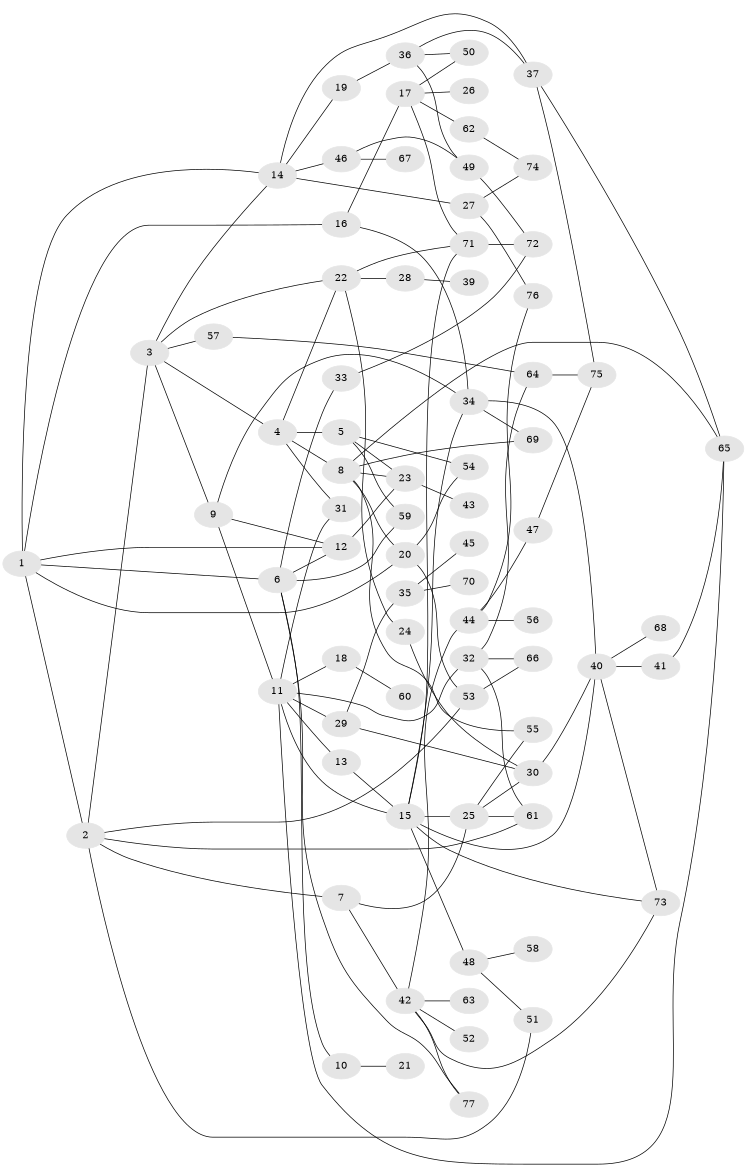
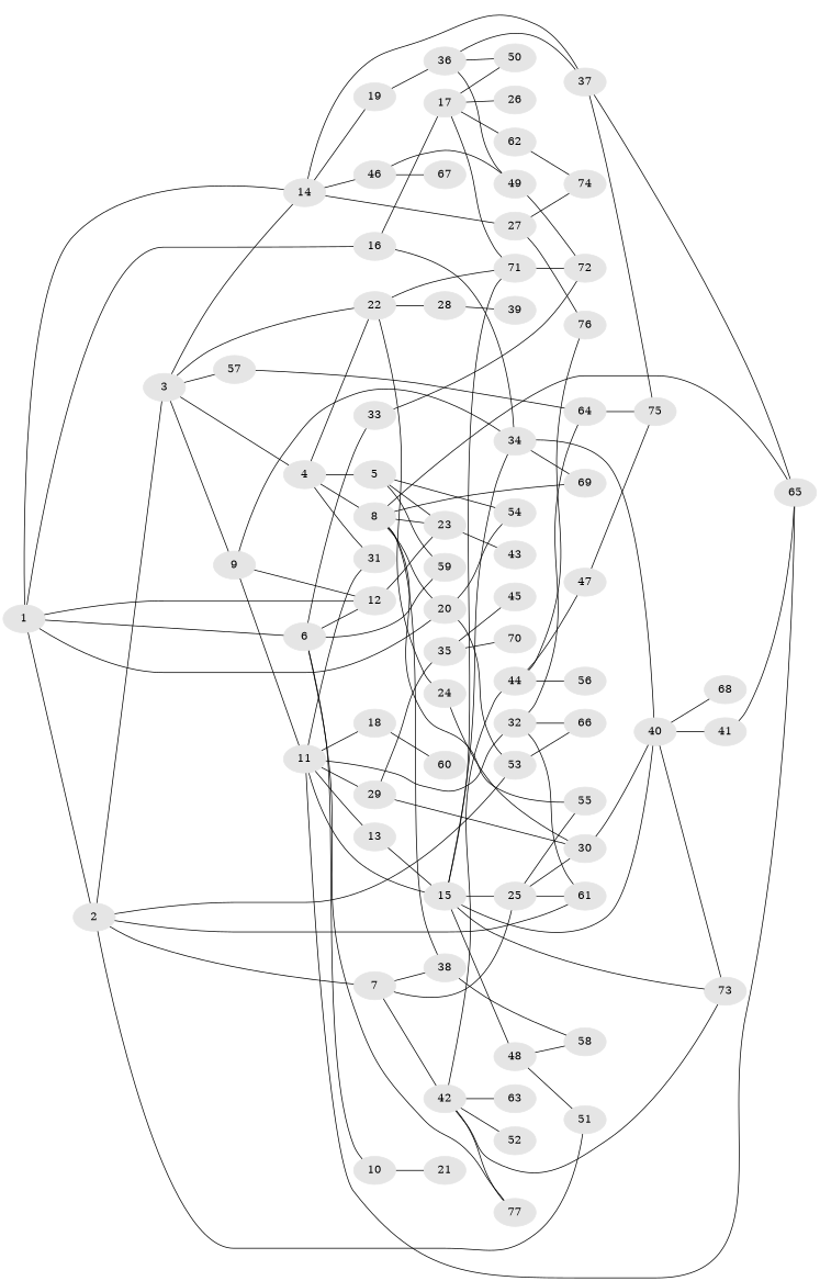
  graph {
    rankdir=LR
    node [color=gray90 style=filled]
    edge [weight=1.0]
    1
    2
    6
    12
    14
    16
    20
    3
    7
    51
    53
    61
    59
    10
    33
    77
    23
    19
    27
    37
    46
    34
    17
    54
    4
    9
    22
    57
    25
+   38
    42
    66
    5
    8
    31
    11
    71
    24
    28
    64
    55
    65
    69
    43
    21
    72
    30
    58
    73
    44
    52
    63
    13
    15
    18
    29
    32
    40
    48
    60
    35
    36
    74
    76
    75
    49
    67
    41
    68
    26
    50
    62
    39
    45
    70
    47
    56
    1 -- 2
    1 -- 6
    1 -- 12
    1 -- 14
    1 -- 16
    1 -- 20
    2 -- 3
    2 -- 7
    2 -- 51
    2 -- 53
    2 -- 61
    6 -- 12
    6 -- 59
    6 -- 10
    6 -- 33
    6 -- 77
    12 -- 23
    14 -- 19
    14 -- 27
    14 -- 37
    14 -- 46
    16 -- 34
    16 -- 17
    20 -- 53
    20 -- 54
    3 -- 14
    3 -- 4
    3 -- 9
    3 -- 22
    3 -- 57
    7 -- 25
+   7 -- 38
    7 -- 42
    53 -- 66
    10 -- 21
    33 -- 72
    23 -- 43
    19 -- 36
    27 -- 74
    27 -- 76
    37 -- 65
    37 -- 75
    46 -- 49
    46 -- 67
    34 -- 69
    34 -- 40 [weight=2.0]
    17 -- 71
    17 -- 26
    17 -- 50
    17 -- 62
    4 -- 22
    4 -- 5
    4 -- 8
    4 -- 31
    9 -- 12
    9 -- 34
    9 -- 11 [weight=2.0]
    22 -- 71
    22 -- 24
    22 -- 28
    57 -- 64
    25 -- 61
    25 -- 55
    25 -- 30
+   38 -- 58
    42 -- 77
    42 -- 73
    42 -- 44
    42 -- 52
    42 -- 63
    5 -- 59
    5 -- 23
    5 -- 54
    8 -- 20
    8 -- 23
+   8 -- 38
    8 -- 55 [weight=2.0]
    8 -- 65
    8 -- 69
    11 -- 31
    11 -- 65
    11 -- 13
    11 -- 15
    11 -- 18
    11 -- 29
    11 -- 32
    71 -- 72
    24 -- 30
    28 -- 39
    64 -- 75
    30 -- 40
    44 -- 76
    44 -- 47
    44 -- 56
    13 -- 15
    15 -- 34
    15 -- 25
    15 -- 71
    15 -- 73
    15 -- 40
    15 -- 48
    18 -- 60
    29 -- 30
    29 -- 35
    32 -- 61
    32 -- 66 [weight=2.0]
    32 -- 64
    40 -- 73
    40 -- 41
    40 -- 68
    48 -- 51
    48 -- 58
    35 -- 45
    35 -- 70
    36 -- 37
    36 -- 49 [weight=2.0]
    36 -- 50
    49 -- 72
    41 -- 65
    62 -- 74
    47 -- 75
  }
